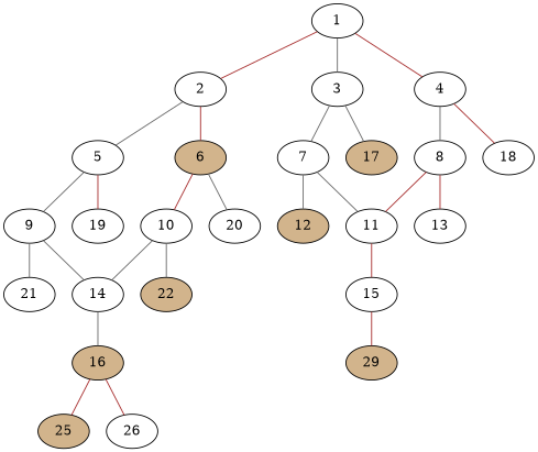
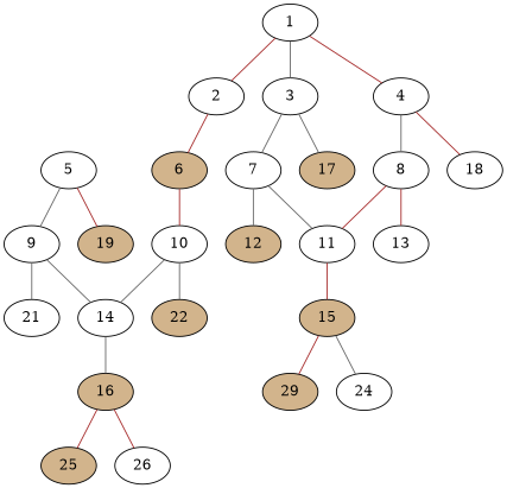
  graph {
    node [chem=C fillcolor=white style=filled]
    edge [color=gray40 valence=1]
    1
    2
    3
    4
    5
    6 [fillcolor=tan]
    7
    17 [chem=H fillcolor=tan]
    8
    18 [chem=H]
    9
-   19 [chem=H]
+   19 [chem=H fillcolor=tan]
    10
-   20 [chem=H]
    11
    12 [chem=Cl fillcolor=tan]
    13 [chem=Cl]
    14
    21 [chem=H]
    22 [chem=H fillcolor=tan]
-   15 [chem=N]
+   15 [chem=N fillcolor=tan]
    16 [chem=N fillcolor=tan]
    n23 [chem=H fillcolor=tan label=29]
+   24 [chem=H]
    25 [chem=H fillcolor=tan]
    26 [chem=H]
    1 -- 2 [color=brown]
    1 -- 3
    1 -- 4 [color=brown valence=2]
-   2 -- 5
    2 -- 6 [color=brown valence=2]
    3 -- 7 [valence=2]
    3 -- 17
    4 -- 8
    4 -- 18 [color=brown]
    5 -- 9 [valence=2]
    5 -- 19 [color=brown]
    6 -- 10 [color=brown]
-   6 -- 20
    7 -- 11
    7 -- 12
    8 -- 11 [color=brown valence=2]
    8 -- 13 [color=brown]
    9 -- 14
    9 -- 21
    10 -- 14 [valence=2]
    10 -- 22
    11 -- 15 [color=brown]
    14 -- 16
    15 -- n23 [color=brown]
+   15 -- 24
    16 -- 25 [color=brown]
    16 -- 26 [color=brown]
  }
